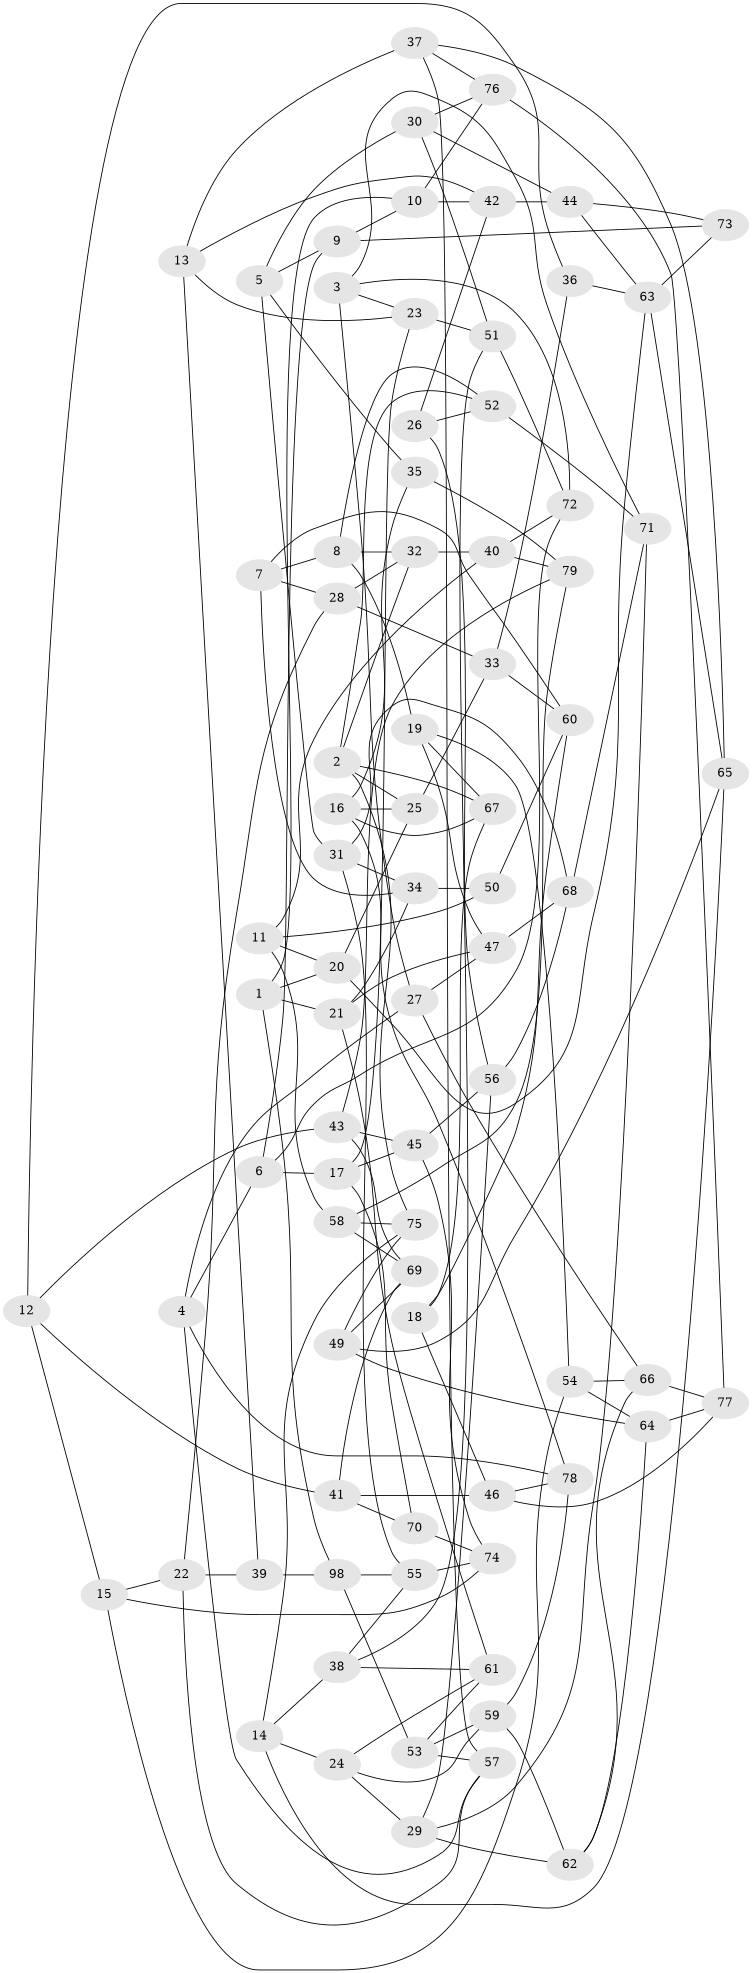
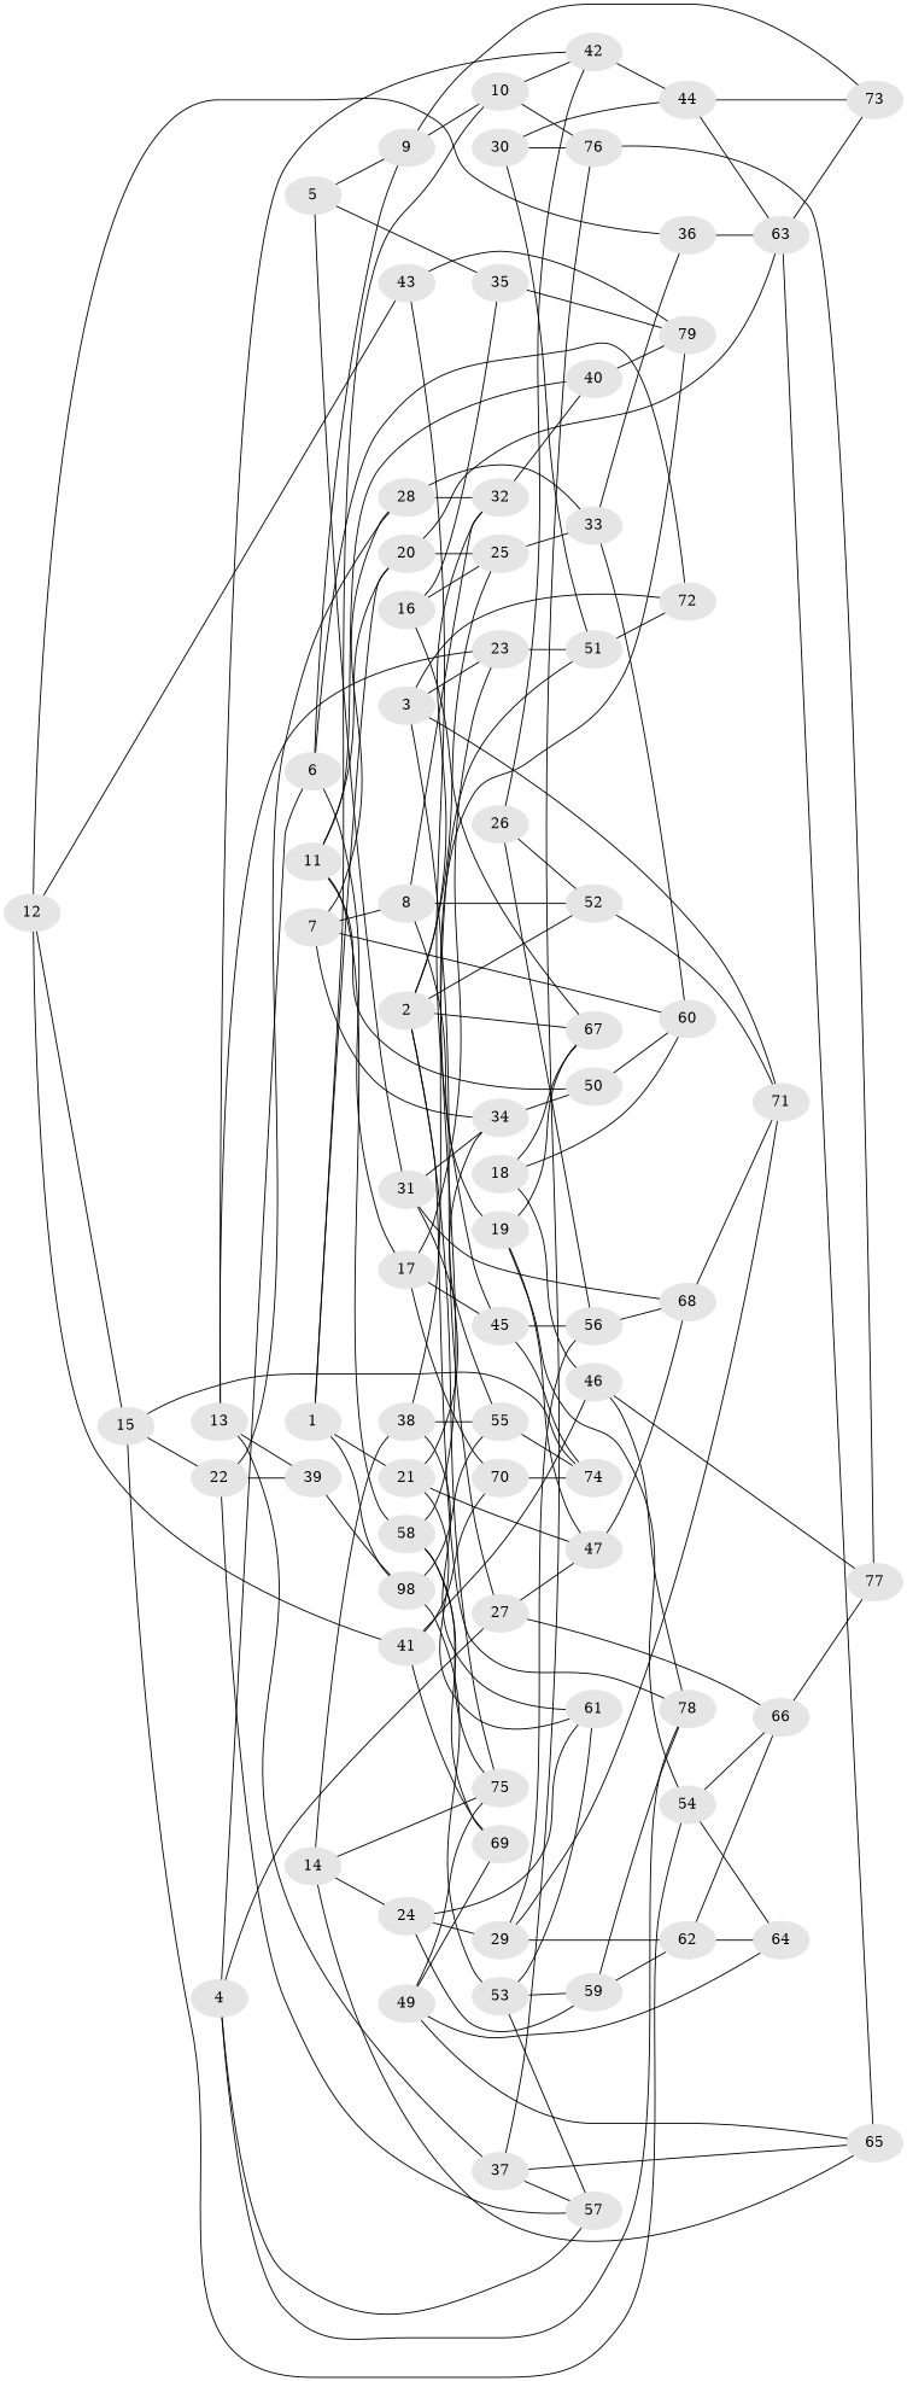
  graph {
    rankdir=LR
    node [color=gray90 style=filled]
    1
    10
    20
    21
    n5 [label=98]
    42
    76
    25
    63
    34
    47
    61
    55
    53
    2
    32
    52
    67
    75
    33
    40
    71
    3
    23
    27
    72
    51
    66
    4
    6
    57
    78
    9
    17
    5
    30
    31
    35
    73
    44
    68
    79
    45
    70
    7
    8
    28
    60
    19
    50
    54
    77
    11
    58
    69
    12
    15
    36
    41
    43
    22
    74
    46
    13
    37
    39
    65
    14
    24
    38
    29
    59
    64
    16
    56
    18
    62
    26
    49
    1 -- 10
    1 -- 20
    1 -- 21
    1 -- n5
    10 -- 42
    10 -- 76
    20 -- 25
    20 -- 63
    21 -- 34
    21 -- 47
    21 -- 61
    n5 -- 55
    n5 -- 53
    42 -- 44
    76 -- 77
    25 -- 33
    63 -- 73
    63 -- 65
    34 -- 50
    47 -- 68
    55 -- 74
    53 -- 61
    53 -- 57
    53 -- 59
    2 -- 25
    2 -- 32
    2 -- 52
    2 -- 67
    2 -- 75
    32 -- 40
    52 -- 71
    33 -- 60
    33 -- 36
-   40 -- 72
    40 -- 79
    3 -- 71
    3 -- 23
    3 -- 27
    3 -- 72
    23 -- 51
    27 -- 47
    27 -- 66
    51 -- 72
    66 -- 77
    4 -- 27
    4 -- 6
    4 -- 57
    4 -- 78
    6 -- 72
    6 -- 9
    6 -- 17
    9 -- 10
    9 -- 73
    17 -- 23
    17 -- 45
    17 -- 70
    5 -- 9
-   5 -- 30
    5 -- 31
    5 -- 35
    30 -- 76
    30 -- 51
    30 -- 44
    31 -- 34
    31 -- 55
    31 -- 68
    35 -- 79
    44 -- 63
    44 -- 73
    68 -- 71
    45 -- 74
    45 -- 56
    70 -- 74
    7 -- 34
    7 -- 8
    7 -- 28
    7 -- 60
    8 -- 32
    8 -- 52
    8 -- 19
    28 -- 32
    28 -- 33
    19 -- 47
    19 -- 67
    19 -- 54
    50 -- 60
    54 -- 66
    54 -- 64
    11 -- 20
    11 -- 40
    11 -- 50
    11 -- 58
    58 -- 75
    58 -- 79
    58 -- 69
    12 -- 15
    12 -- 36
    12 -- 41
    12 -- 43
    15 -- 54
    15 -- 22
    15 -- 74
    36 -- 63
    41 -- 70
    41 -- 69
    41 -- 46
    43 -- 79
    43 -- 45
-   43 -- 69
    22 -- 57
    22 -- 28
    22 -- 39
    46 -- 78
    46 -- 77
    13 -- 42
    13 -- 23
    13 -- 37
    13 -- 39
    37 -- 76
    37 -- 57
    37 -- 65
    39 -- n5
    14 -- 75
    14 -- 65
    14 -- 24
    14 -- 38
    24 -- 61
    24 -- 29
    24 -- 59
    38 -- 61
    38 -- 55
    38 -- 51
    29 -- 71
    29 -- 56
    29 -- 62
    59 -- 78
    59 -- 62
-   64 -- 77
    16 -- 25
    16 -- 67
-   16 -- 78
+   2 -- 78
    16 -- 35
    56 -- 68
    18 -- 67
    18 -- 60
    18 -- 46
    62 -- 66
    62 -- 64
    26 -- 42
    26 -- 52
    26 -- 56
    49 -- 75
    49 -- 69
    49 -- 65
    49 -- 64
  }
